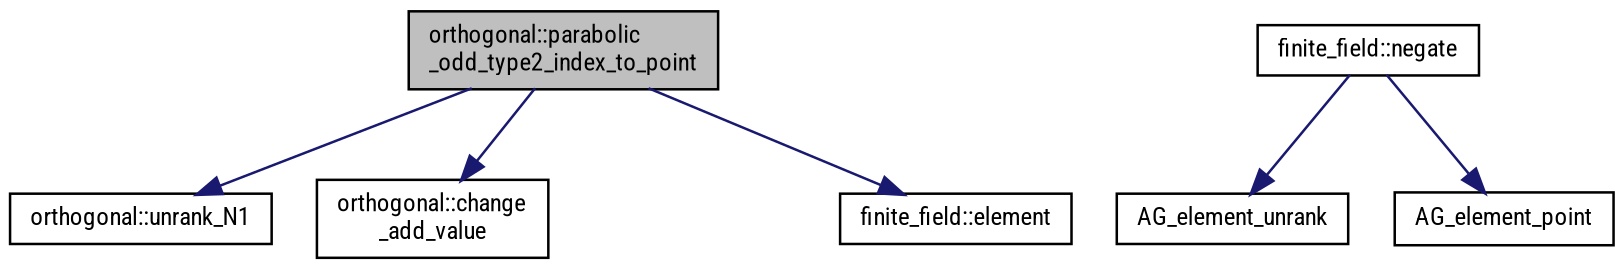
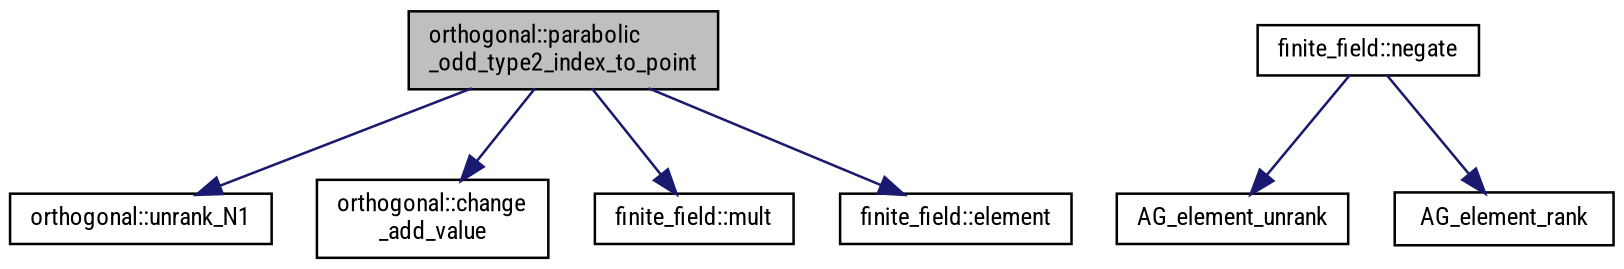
  digraph {
    fontname="Roboto Condensed"
    rankdir=TB
    node [color=black fillcolor=white fontname="Roboto Condensed" fontsize=10 shape=record style=filled]
    edge [color=midnightblue fontname="Roboto Condensed" fontsize=10 labelfontname=Helvetica labelfontsize=10 style=solid]
    n1 [fillcolor=grey75 fontcolor=black height=0.2 label="orthogonal::parabolic\l_odd_type2_index_to_point" width=0.4]
    n2 [height=0.2 label="orthogonal::unrank_N1" width=0.4]
    n3 [height=0.2 label="orthogonal::change\l_add_value" width=0.4]
+   n4 [height=0.2 label="finite_field::mult" width=0.4]
    n5 [height=0.2 label="finite_field::element" width=0.4]
    n6 [height=0.2 label="finite_field::negate" width=0.4]
    n7 [height=0.2 label=AG_element_unrank width=0.4]
-   n8 [height=0.2 label=AG_element_point width=0.4]
+   n8 [height=0.2 label=AG_element_rank width=0.4]
    n1 -> n2
    n1 -> n3
+   n1 -> n4
    n1 -> n5
    n6 -> n7
    n6 -> n8
  }
